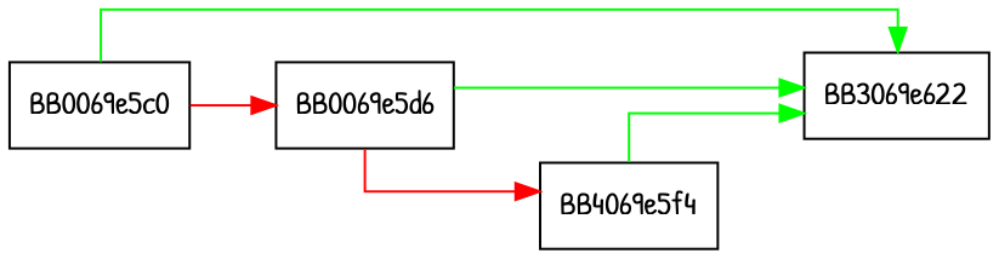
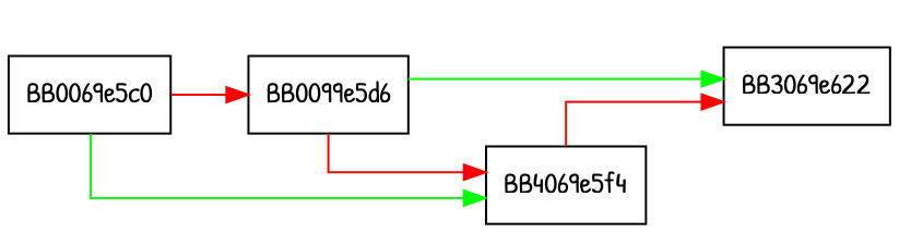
  digraph {
    fontname="Patrick Hand"
    rankdir=LR
    splines=ortho
    node [fontname="Patrick Hand" shape=box]
    edge [color=red fontname="Patrick Hand"]
    n1 [label=BB3069e622]
    BB0069e5c0
-   BB0069e5d6
+   BB0069e5d6 [label=BB0099e5d6]
    n4 [label=BB4069e5f4]
-   BB0069e5c0 -> n1 [color=green]
+   BB0069e5c0 -> n4 [color=green]
    BB0069e5c0 -> BB0069e5d6
    BB0069e5d6 -> n1 [color=green]
    BB0069e5d6 -> n4
-   n4 -> n1 [color=green]
+   n4 -> n1
  }
